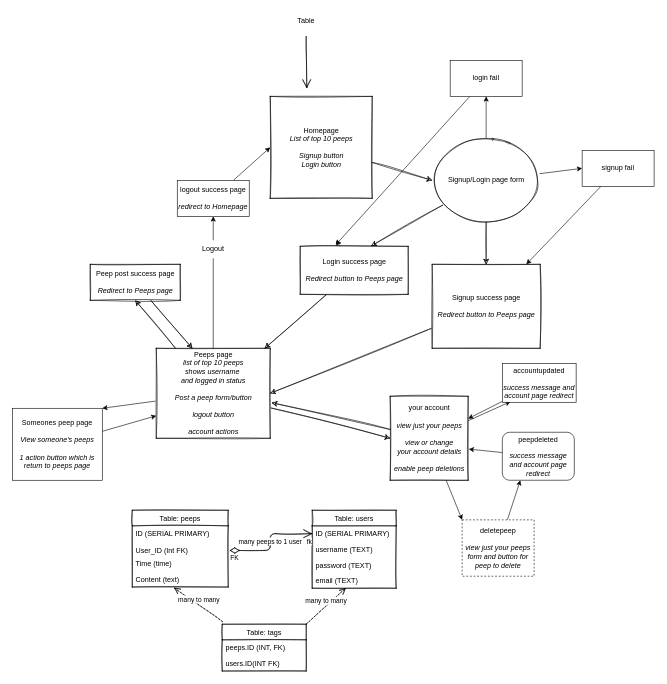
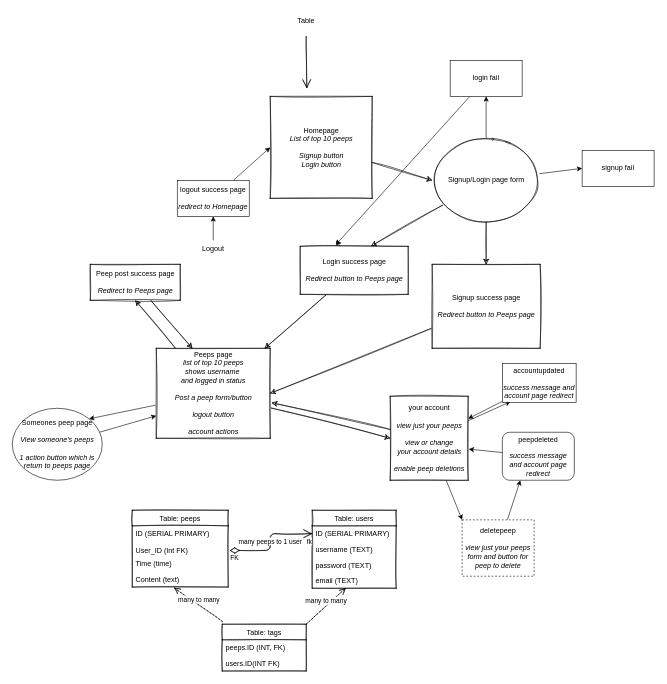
  <mxCell id="0" />
  <mxCell id="1" parent="0" />
  <mxCell id="2" style="edgeStyle=none;sketch=1;html=1;entryX=0;entryY=0.5;entryDx=0;entryDy=0;" parent="1" source="3" target="15" edge="1"><mxGeometry relative="1" as="geometry" /></mxCell>
  <mxCell id="3" value="Homepage&lt;br&gt;&lt;i&gt;List of top 10 peeps&lt;br&gt;&lt;br&gt;Signup button&lt;br&gt;Login button&lt;/i&gt;" style="html=1;rounded=0;sketch=1;" parent="1" vertex="1"><mxGeometry x="450" y="160" width="170" height="170" as="geometry" /></mxCell>
  <mxCell id="4" value="" style="endArrow=open;endFill=1;endSize=12;html=1;entryX=0.359;entryY=-0.08;entryDx=0;entryDy=0;entryPerimeter=0;sketch=1;rounded=0;" parent="1" target="3" edge="1"><mxGeometry width="160" relative="1" as="geometry"><mxPoint x="510" y="60" as="sourcePoint" /><mxPoint x="740" y="360" as="targetPoint" /></mxGeometry></mxCell>
  <mxCell id="5" value="Table" style="text;html=1;strokeColor=none;fillColor=none;align=center;verticalAlign=middle;whiteSpace=wrap;rounded=0;sketch=1;" parent="1" vertex="1"><mxGeometry x="480" y="20" width="60" height="30" as="geometry" /></mxCell>
  <mxCell id="6" style="edgeStyle=none;sketch=1;html=1;entryX=0.5;entryY=1;entryDx=0;entryDy=0;" parent="1" source="10" target="22" edge="1"><mxGeometry relative="1" as="geometry" /></mxCell>
  <mxCell id="7" style="edgeStyle=none;sketch=1;html=1;entryX=0;entryY=0.5;entryDx=0;entryDy=0;" parent="1" source="10" target="43" edge="1"><mxGeometry relative="1" as="geometry" /></mxCell>
  <mxCell id="8" style="edgeStyle=none;html=1;startArrow=none;" edge="1" parent="1" source="50"><mxGeometry relative="1" as="geometry"><mxPoint x="355" y="360" as="targetPoint" /></mxGeometry></mxCell>
  <mxCell id="9" style="edgeStyle=none;html=1;entryX=1;entryY=0;entryDx=0;entryDy=0;" edge="1" parent="1" source="10" target="59"><mxGeometry relative="1" as="geometry" /></mxCell>
  <mxCell id="10" value="Peeps page&lt;br&gt;&lt;i&gt;list of top 10 peeps&lt;br&gt;shows username&amp;nbsp;&lt;br&gt;and logged in status&lt;br&gt;&lt;br&gt;Post a peep form/button&lt;br&gt;&lt;br&gt;logout button&lt;br&gt;&lt;br&gt;account actions&lt;br&gt;&lt;/i&gt;" style="html=1;sketch=1;" parent="1" vertex="1"><mxGeometry x="260" y="580" width="190" height="150" as="geometry" /></mxCell>
  <mxCell id="11" style="edgeStyle=none;sketch=1;html=1;entryX=0.5;entryY=0;entryDx=0;entryDy=0;" parent="1" source="15" target="17" edge="1"><mxGeometry relative="1" as="geometry" /></mxCell>
  <mxCell id="12" style="edgeStyle=none;sketch=1;html=1;entryX=0.658;entryY=-0.009;entryDx=0;entryDy=0;entryPerimeter=0;" parent="1" source="15" target="20" edge="1"><mxGeometry relative="1" as="geometry" /></mxCell>
  <mxCell id="13" style="edgeStyle=none;html=1;entryX=0.5;entryY=1;entryDx=0;entryDy=0;" edge="1" parent="1" source="15" target="45"><mxGeometry relative="1" as="geometry" /></mxCell>
  <mxCell id="14" style="edgeStyle=none;html=1;entryX=0;entryY=0.5;entryDx=0;entryDy=0;" edge="1" parent="1" source="15" target="47"><mxGeometry relative="1" as="geometry" /></mxCell>
  <mxCell id="15" value="Signup/Login page form" style="ellipse;html=1;sketch=1;" parent="1" vertex="1"><mxGeometry x="720" y="230" width="180" height="140" as="geometry" /></mxCell>
  <mxCell id="16" style="edgeStyle=none;sketch=1;html=1;entryX=1;entryY=0.5;entryDx=0;entryDy=0;" parent="1" source="17" target="10" edge="1"><mxGeometry relative="1" as="geometry"><mxPoint x="450" y="560" as="targetPoint" /></mxGeometry></mxCell>
  <mxCell id="17" value="Signup success page&lt;br&gt;&lt;br&gt;&lt;i&gt;Redirect button to Peeps page&lt;/i&gt;" style="html=1;sketch=1;" parent="1" vertex="1"><mxGeometry x="720" y="440" width="180" height="140" as="geometry" /></mxCell>
  <mxCell id="18" style="edgeStyle=none;sketch=1;html=1;" parent="1" source="20" target="10" edge="1"><mxGeometry relative="1" as="geometry" /></mxCell>
  <mxCell id="19" style="edgeStyle=none;html=1;" edge="1" parent="1" source="20"><mxGeometry relative="1" as="geometry"><mxPoint x="560" y="400" as="targetPoint" /></mxGeometry></mxCell>
  <mxCell id="20" value="Login success page&lt;br&gt;&lt;br&gt;&lt;i&gt;Redirect button to Peeps page&lt;/i&gt;" style="html=1;sketch=1;" parent="1" vertex="1"><mxGeometry x="500" y="410" width="180" height="80" as="geometry" /></mxCell>
  <mxCell id="21" style="edgeStyle=none;sketch=1;html=1;entryX=0.316;entryY=0;entryDx=0;entryDy=0;entryPerimeter=0;" parent="1" source="22" target="10" edge="1"><mxGeometry relative="1" as="geometry" /></mxCell>
  <mxCell id="22" value="Peep post success page&lt;br&gt;&lt;br&gt;&lt;i&gt;Redirect to Peeps page&lt;/i&gt;" style="html=1;sketch=1;" parent="1" vertex="1"><mxGeometry x="150" y="440" width="150" height="60" as="geometry" /></mxCell>
  <mxCell id="23" value="Table: peeps" style="swimlane;fontStyle=0;childLayout=stackLayout;horizontal=1;startSize=26;fillColor=none;horizontalStack=0;resizeParent=1;resizeParentMax=0;resizeLast=0;collapsible=1;marginBottom=0;sketch=1;" parent="1" vertex="1"><mxGeometry x="220" y="850" width="160" height="128" as="geometry" /></mxCell>
  <mxCell id="24" value="ID (SERIAL PRIMARY)&#10;&#10;User_ID (Int FK)" style="text;strokeColor=none;fillColor=none;align=left;verticalAlign=top;spacingLeft=4;spacingRight=4;overflow=hidden;rotatable=0;points=[[0,0.5],[1,0.5]];portConstraint=eastwest;sketch=1;" parent="23" vertex="1"><mxGeometry y="26" width="160" height="50" as="geometry" /></mxCell>
  <mxCell id="25" value="Time (time)" style="text;strokeColor=none;fillColor=none;align=left;verticalAlign=top;spacingLeft=4;spacingRight=4;overflow=hidden;rotatable=0;points=[[0,0.5],[1,0.5]];portConstraint=eastwest;sketch=1;" parent="23" vertex="1"><mxGeometry y="76" width="160" height="26" as="geometry" /></mxCell>
  <mxCell id="26" value="Content (text)" style="text;strokeColor=none;fillColor=none;align=left;verticalAlign=top;spacingLeft=4;spacingRight=4;overflow=hidden;rotatable=0;points=[[0,0.5],[1,0.5]];portConstraint=eastwest;sketch=1;" parent="23" vertex="1"><mxGeometry y="102" width="160" height="26" as="geometry" /></mxCell>
  <mxCell id="27" value="Table: users" style="swimlane;fontStyle=0;childLayout=stackLayout;horizontal=1;startSize=26;fillColor=none;horizontalStack=0;resizeParent=1;resizeParentMax=0;resizeLast=0;collapsible=1;marginBottom=0;sketch=1;" parent="1" vertex="1"><mxGeometry x="520" y="850" width="140" height="130" as="geometry" /></mxCell>
  <mxCell id="28" value="ID (SERIAL PRIMARY)" style="text;strokeColor=none;fillColor=none;align=left;verticalAlign=top;spacingLeft=4;spacingRight=4;overflow=hidden;rotatable=0;points=[[0,0.5],[1,0.5]];portConstraint=eastwest;sketch=1;" parent="27" vertex="1"><mxGeometry y="26" width="140" height="26" as="geometry" /></mxCell>
  <mxCell id="29" value="username (TEXT)" style="text;strokeColor=none;fillColor=none;align=left;verticalAlign=top;spacingLeft=4;spacingRight=4;overflow=hidden;rotatable=0;points=[[0,0.5],[1,0.5]];portConstraint=eastwest;sketch=1;" parent="27" vertex="1"><mxGeometry y="52" width="140" height="26" as="geometry" /></mxCell>
  <mxCell id="30" value="password (TEXT)" style="text;strokeColor=none;fillColor=none;align=left;verticalAlign=top;spacingLeft=4;spacingRight=4;overflow=hidden;rotatable=0;points=[[0,0.5],[1,0.5]];portConstraint=eastwest;sketch=1;" parent="27" vertex="1"><mxGeometry y="78" width="140" height="26" as="geometry" /></mxCell>
  <mxCell id="31" value="email (TEXT)" style="text;strokeColor=none;fillColor=none;align=left;verticalAlign=top;spacingLeft=4;spacingRight=4;overflow=hidden;rotatable=0;points=[[0,0.5],[1,0.5]];portConstraint=eastwest;sketch=1;" parent="27" vertex="1"><mxGeometry y="104" width="140" height="26" as="geometry" /></mxCell>
  <mxCell id="32" value="many peeps to 1 user" style="endArrow=open;html=1;endSize=12;startArrow=diamondThin;startSize=14;startFill=0;edgeStyle=orthogonalEdgeStyle;sketch=1;exitX=1.015;exitY=0.821;exitDx=0;exitDy=0;exitPerimeter=0;entryX=0;entryY=0.5;entryDx=0;entryDy=0;" parent="1" source="24" target="28" edge="1"><mxGeometry relative="1" as="geometry"><mxPoint x="440" y="820" as="sourcePoint" /><mxPoint x="500" y="860" as="targetPoint" /></mxGeometry></mxCell>
  <mxCell id="33" value="FK" style="edgeLabel;resizable=0;html=1;align=left;verticalAlign=top;sketch=1;" parent="32" connectable="0" vertex="1"><mxGeometry x="-1" relative="1" as="geometry" /></mxCell>
  <mxCell id="34" value="fk" style="edgeLabel;resizable=0;html=1;align=right;verticalAlign=top;sketch=1;" parent="32" connectable="0" vertex="1"><mxGeometry x="1" relative="1" as="geometry" /></mxCell>
  <mxCell id="35" value="Table: tags" style="swimlane;fontStyle=0;childLayout=stackLayout;horizontal=1;startSize=26;fillColor=none;horizontalStack=0;resizeParent=1;resizeParentMax=0;resizeLast=0;collapsible=1;marginBottom=0;sketch=1;" parent="1" vertex="1"><mxGeometry x="370" y="1040" width="140" height="78" as="geometry" /></mxCell>
  <mxCell id="36" value="peeps.ID (INT, FK)" style="text;strokeColor=none;fillColor=none;align=left;verticalAlign=top;spacingLeft=4;spacingRight=4;overflow=hidden;rotatable=0;points=[[0,0.5],[1,0.5]];portConstraint=eastwest;sketch=1;" parent="35" vertex="1"><mxGeometry y="26" width="140" height="26" as="geometry" /></mxCell>
  <mxCell id="37" value="users.ID(INT FK)" style="text;strokeColor=none;fillColor=none;align=left;verticalAlign=top;spacingLeft=4;spacingRight=4;overflow=hidden;rotatable=0;points=[[0,0.5],[1,0.5]];portConstraint=eastwest;sketch=1;" parent="35" vertex="1"><mxGeometry y="52" width="140" height="26" as="geometry" /></mxCell>
  <mxCell id="38" value="many to many" style="html=1;verticalAlign=bottom;endArrow=open;dashed=1;endSize=8;sketch=1;entryX=0.436;entryY=1.053;entryDx=0;entryDy=0;entryPerimeter=0;exitX=0.005;exitY=-0.052;exitDx=0;exitDy=0;exitPerimeter=0;" parent="1" source="35" target="26" edge="1"><mxGeometry relative="1" as="geometry"><mxPoint x="540" y="1020" as="sourcePoint" /><mxPoint x="460" y="1020" as="targetPoint" /></mxGeometry></mxCell>
  <mxCell id="39" value="many to many" style="html=1;verticalAlign=bottom;endArrow=open;dashed=1;endSize=8;sketch=1;exitX=1;exitY=0;exitDx=0;exitDy=0;" parent="1" source="35" target="31" edge="1"><mxGeometry relative="1" as="geometry"><mxPoint x="540" y="1020" as="sourcePoint" /><mxPoint x="460" y="1020" as="targetPoint" /></mxGeometry></mxCell>
  <mxCell id="40" style="edgeStyle=none;sketch=1;html=1;entryX=1.014;entryY=0.605;entryDx=0;entryDy=0;entryPerimeter=0;" parent="1" source="43" target="10" edge="1"><mxGeometry relative="1" as="geometry" /></mxCell>
  <mxCell id="41" style="edgeStyle=none;html=1;entryX=0;entryY=0;entryDx=0;entryDy=0;" edge="1" parent="1" source="43" target="55"><mxGeometry relative="1" as="geometry" /></mxCell>
  <mxCell id="42" style="edgeStyle=none;html=1;entryX=0.111;entryY=0.983;entryDx=0;entryDy=0;entryPerimeter=0;" edge="1" parent="1" source="43" target="57"><mxGeometry relative="1" as="geometry" /></mxCell>
  <mxCell id="43" value="your account&lt;br&gt;&lt;br&gt;&lt;i&gt;view just your peeps&lt;br&gt;&lt;br&gt;view or change &lt;br&gt;your account details&lt;br&gt;&lt;/i&gt;&lt;br&gt;&lt;i&gt;enable peep deletions&lt;/i&gt;" style="html=1;sketch=1;" parent="1" vertex="1"><mxGeometry x="650" y="660" width="130" height="140" as="geometry" /></mxCell>
  <mxCell id="44" style="edgeStyle=none;html=1;entryX=0.329;entryY=-0.031;entryDx=0;entryDy=0;entryPerimeter=0;" edge="1" parent="1" source="45" target="20"><mxGeometry relative="1" as="geometry" /></mxCell>
  <mxCell id="45" value="login fail" style="rounded=0;whiteSpace=wrap;html=1;" vertex="1" parent="1"><mxGeometry x="750" y="100" width="120" height="60" as="geometry" /></mxCell>
- <mxCell id="46" style="edgeStyle=none;html=1;" edge="1" parent="1" source="47" target="17"><mxGeometry relative="1" as="geometry" /></mxCell>
  <mxCell id="47" value="signup fail" style="rounded=0;whiteSpace=wrap;html=1;" vertex="1" parent="1"><mxGeometry x="970" y="250" width="120" height="60" as="geometry" /></mxCell>
  <mxCell id="48" style="edgeStyle=none;html=1;entryX=0;entryY=0.5;entryDx=0;entryDy=0;" edge="1" parent="1" source="49" target="3"><mxGeometry relative="1" as="geometry" /></mxCell>
  <mxCell id="49" value="logout success page&lt;br&gt;&lt;br&gt;&lt;i&gt;redirect to Homepage&lt;/i&gt;" style="rounded=0;whiteSpace=wrap;html=1;" vertex="1" parent="1"><mxGeometry x="295" y="300" width="120" height="60" as="geometry" /></mxCell>
  <mxCell id="50" value="Logout" style="text;html=1;strokeColor=none;fillColor=none;align=center;verticalAlign=middle;whiteSpace=wrap;rounded=0;" vertex="1" parent="1"><mxGeometry x="325" y="400" width="60" height="30" as="geometry" /></mxCell>
- <mxCell id="51" value="" style="edgeStyle=none;html=1;endArrow=none;" edge="1" parent="1" source="10" target="50"><mxGeometry relative="1" as="geometry"><mxPoint x="355" y="360" as="targetPoint" /><mxPoint x="355" y="580" as="sourcePoint" /></mxGeometry></mxCell>
  <mxCell id="52" style="edgeStyle=none;html=1;entryX=1.008;entryY=0.629;entryDx=0;entryDy=0;entryPerimeter=0;" edge="1" parent="1" source="53" target="43"><mxGeometry relative="1" as="geometry" /></mxCell>
  <mxCell id="53" value="peepdeleted&lt;br&gt;&lt;br&gt;&lt;i&gt;success message and account page redirect&lt;/i&gt;" style="whiteSpace=wrap;html=1;rounded=1;" vertex="1" parent="1"><mxGeometry x="837" y="720" width="120" height="80" as="geometry" /></mxCell>
  <mxCell id="54" style="edgeStyle=none;html=1;entryX=0.25;entryY=1;entryDx=0;entryDy=0;" edge="1" parent="1" source="55" target="53"><mxGeometry relative="1" as="geometry" /></mxCell>
  <mxCell id="55" value="deletepeep&lt;br&gt;&lt;br&gt;&lt;i&gt;view just your peeps&lt;br&gt;form and button for peep to delete&lt;/i&gt;" style="rounded=0;whiteSpace=wrap;html=1;dashed=1;" vertex="1" parent="1"><mxGeometry x="770" y="866" width="120" height="94" as="geometry" /></mxCell>
  <mxCell id="56" style="edgeStyle=none;html=1;" edge="1" parent="1" source="57" target="43"><mxGeometry relative="1" as="geometry" /></mxCell>
  <mxCell id="57" value="accountupdated&lt;br&gt;&lt;br&gt;&lt;i&gt;success message and account page redirect&lt;/i&gt;" style="rounded=0;whiteSpace=wrap;html=1;" vertex="1" parent="1"><mxGeometry x="837" y="605" width="123" height="65" as="geometry" /></mxCell>
  <mxCell id="58" style="edgeStyle=none;html=1;entryX=0;entryY=0.75;entryDx=0;entryDy=0;" edge="1" parent="1" source="59" target="10"><mxGeometry relative="1" as="geometry" /></mxCell>
- <mxCell id="59" value="Someones peep page&lt;br&gt;&lt;br&gt;&lt;i&gt;View someone's peeps&lt;/i&gt;&lt;br&gt;&lt;br&gt;&lt;i&gt;1 action button which is return to peeps page&lt;/i&gt;" style="rounded=0;whiteSpace=wrap;html=1;" vertex="1" parent="1"><mxGeometry x="20" y="680" width="150" height="120" as="geometry" /></mxCell>
+ <mxCell id="59" value="Someones peep page&lt;br&gt;&lt;br&gt;&lt;i&gt;View someone's peeps&lt;/i&gt;&lt;br&gt;&lt;br&gt;&lt;i&gt;1 action button which is return to peeps page&lt;/i&gt;" style="ellipse;whiteSpace=wrap;html=1;" vertex="1" parent="1"><mxGeometry x="20" y="680" width="150" height="120" as="geometry" /></mxCell>
